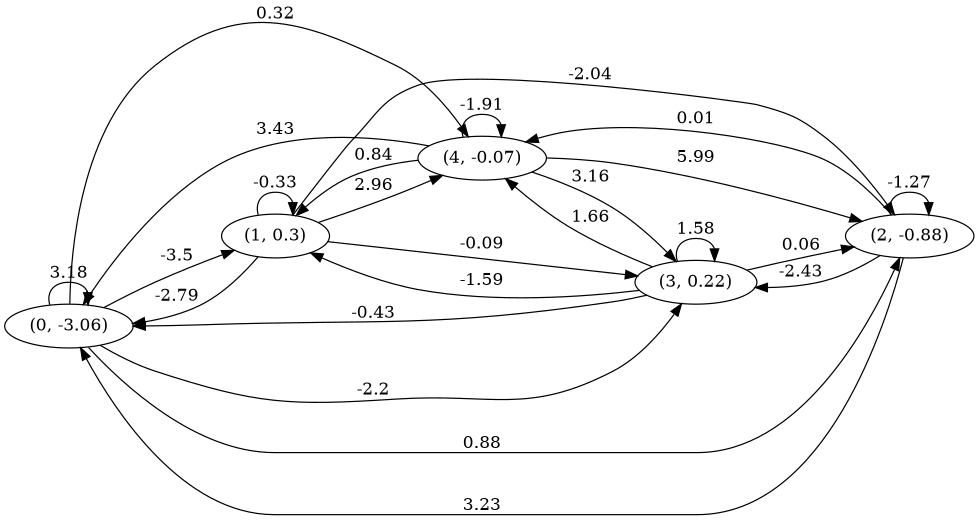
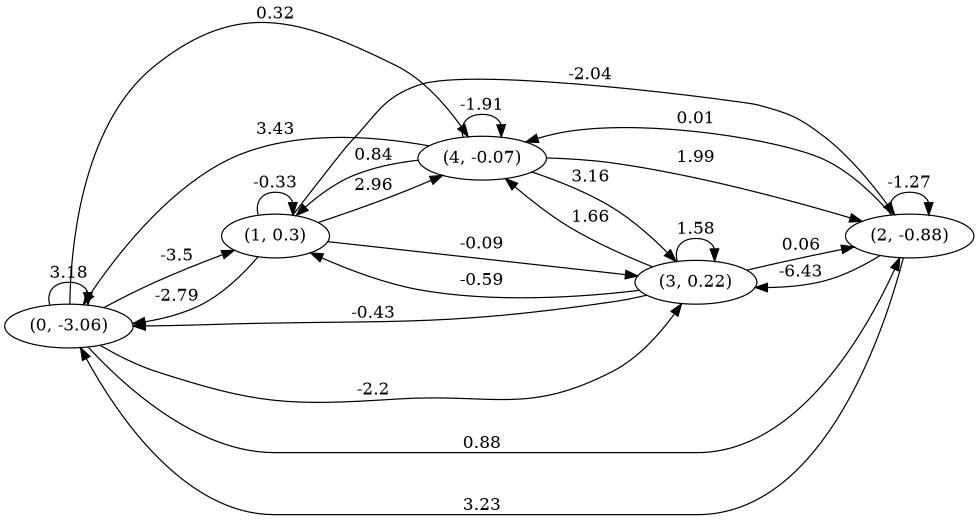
  digraph {
    fontname="DejaVu Serif"
    rankdir=LR
    node [fontname="DejaVu Serif"]
    edge [fontname="DejaVu Serif"]
    n1 [label="(0, -3.06)"]
    n2 [label="(1, 0.3)"]
    n3 [label="(2, -0.88)"]
    n4 [label="(3, 0.22)"]
    n5 [label="(4, -0.07)"]
    n1 -> n1 [label=3.18]
    n1 -> n2 [label=-3.5]
    n1 -> n3 [label=0.88]
    n1 -> n4 [label=-2.2]
    n1 -> n5 [label=0.32]
    n2 -> n1 [label=-2.79]
    n2 -> n2 [label=-0.33]
    n2 -> n3 [label=-2.04]
    n2 -> n4 [label=-0.09]
    n2 -> n5 [label=2.96]
    n3 -> n1 [label=3.23]
    n3 -> n3 [label=-1.27]
-   n3 -> n4 [label=-2.43]
+   n3 -> n4 [label=-6.43]
    n3 -> n5 [label=0.01]
    n4 -> n1 [label=-0.43]
-   n4 -> n2 [label=-1.59]
+   n4 -> n2 [label=-0.59]
    n4 -> n3 [label=0.06]
    n4 -> n4 [label=1.58]
    n4 -> n5 [label=1.66]
    n5 -> n1 [label=3.43]
    n5 -> n2 [label=0.84]
-   n5 -> n3 [label=5.99]
+   n5 -> n3 [label=1.99]
    n5 -> n4 [label=3.16]
    n5 -> n5 [label=-1.91]
  }
